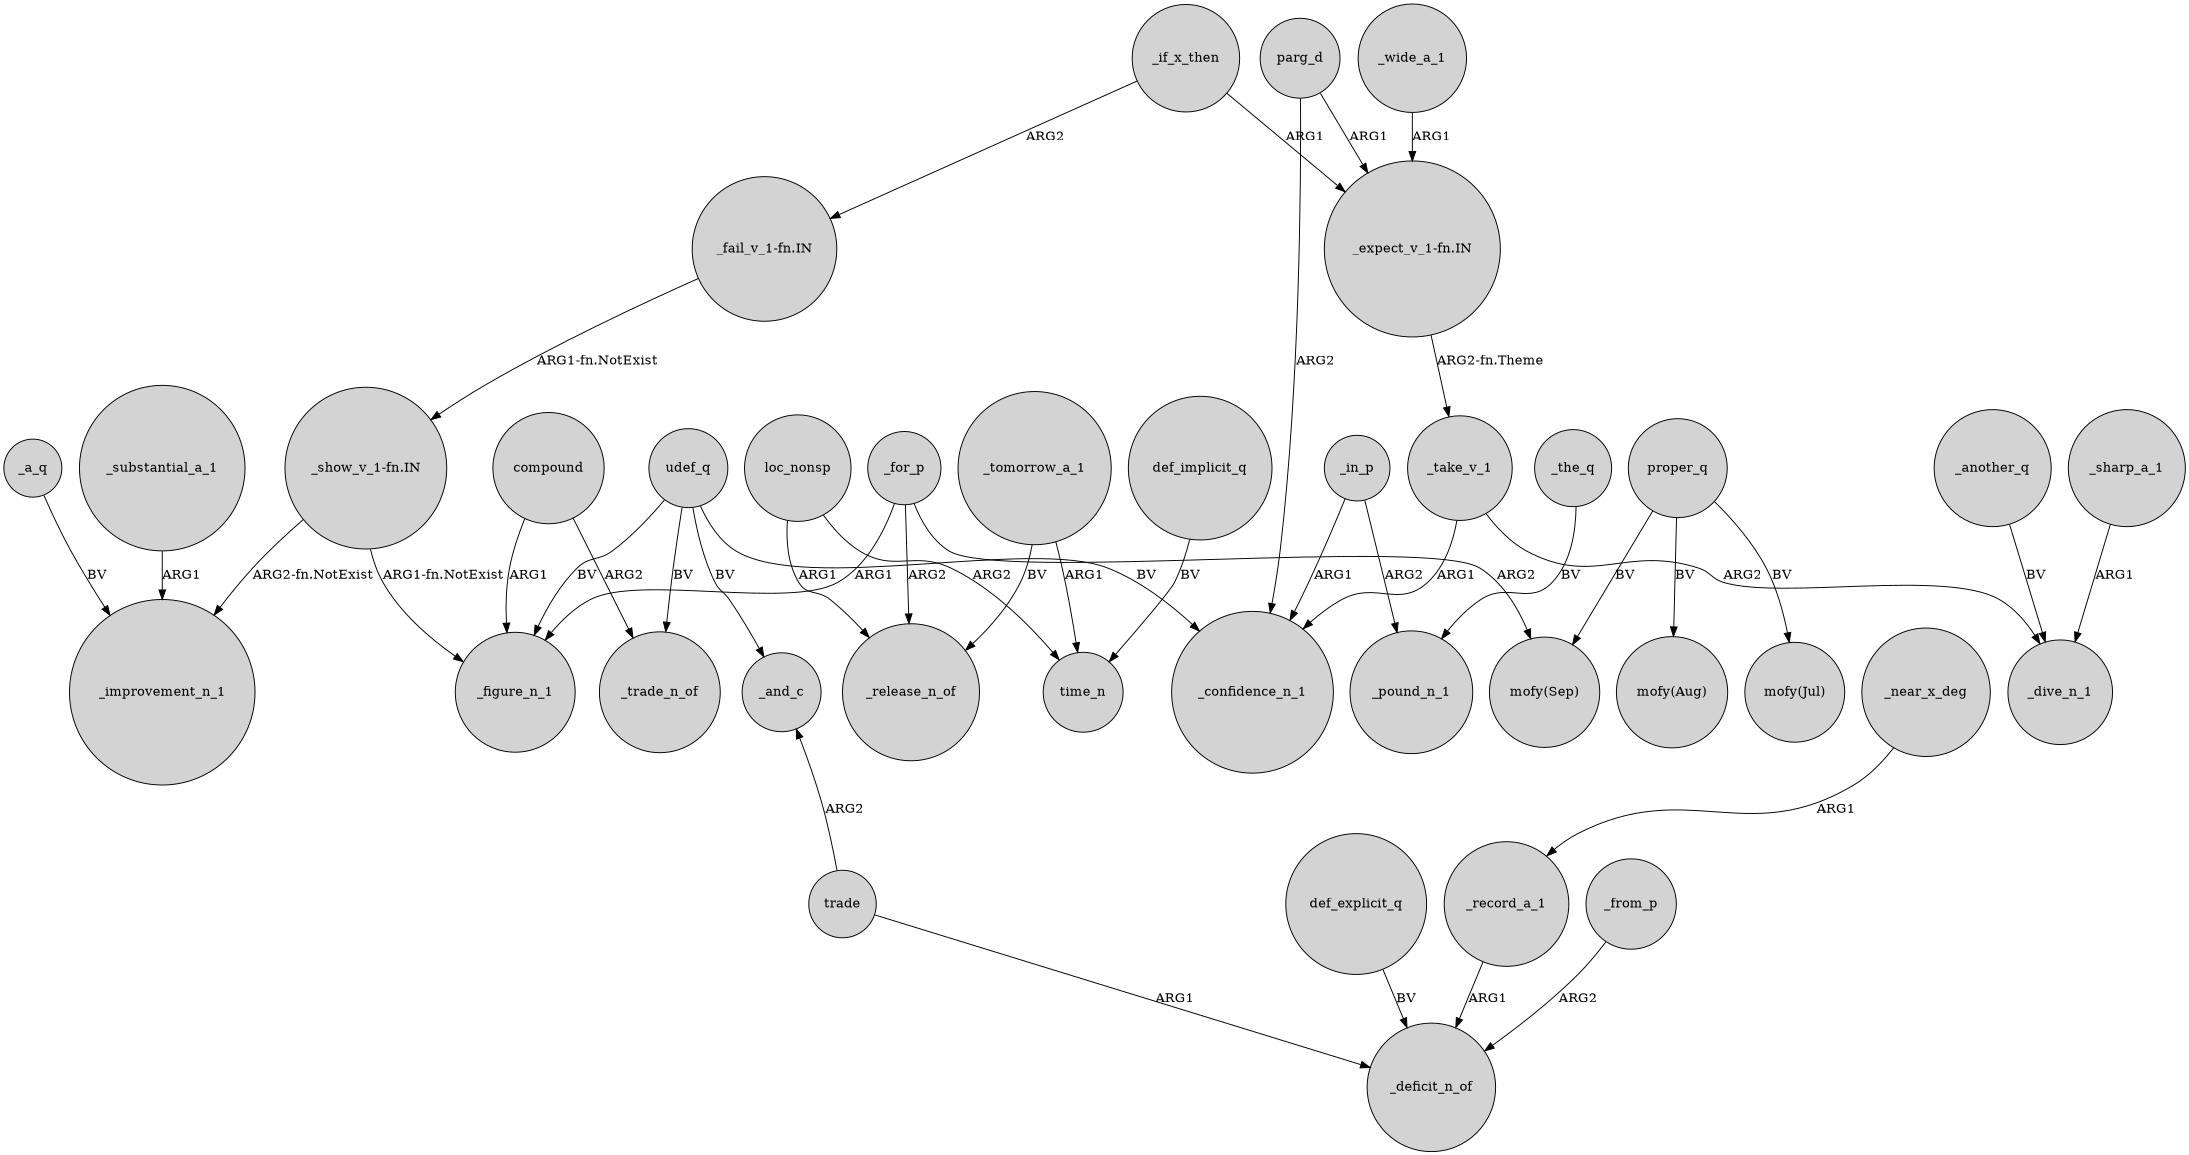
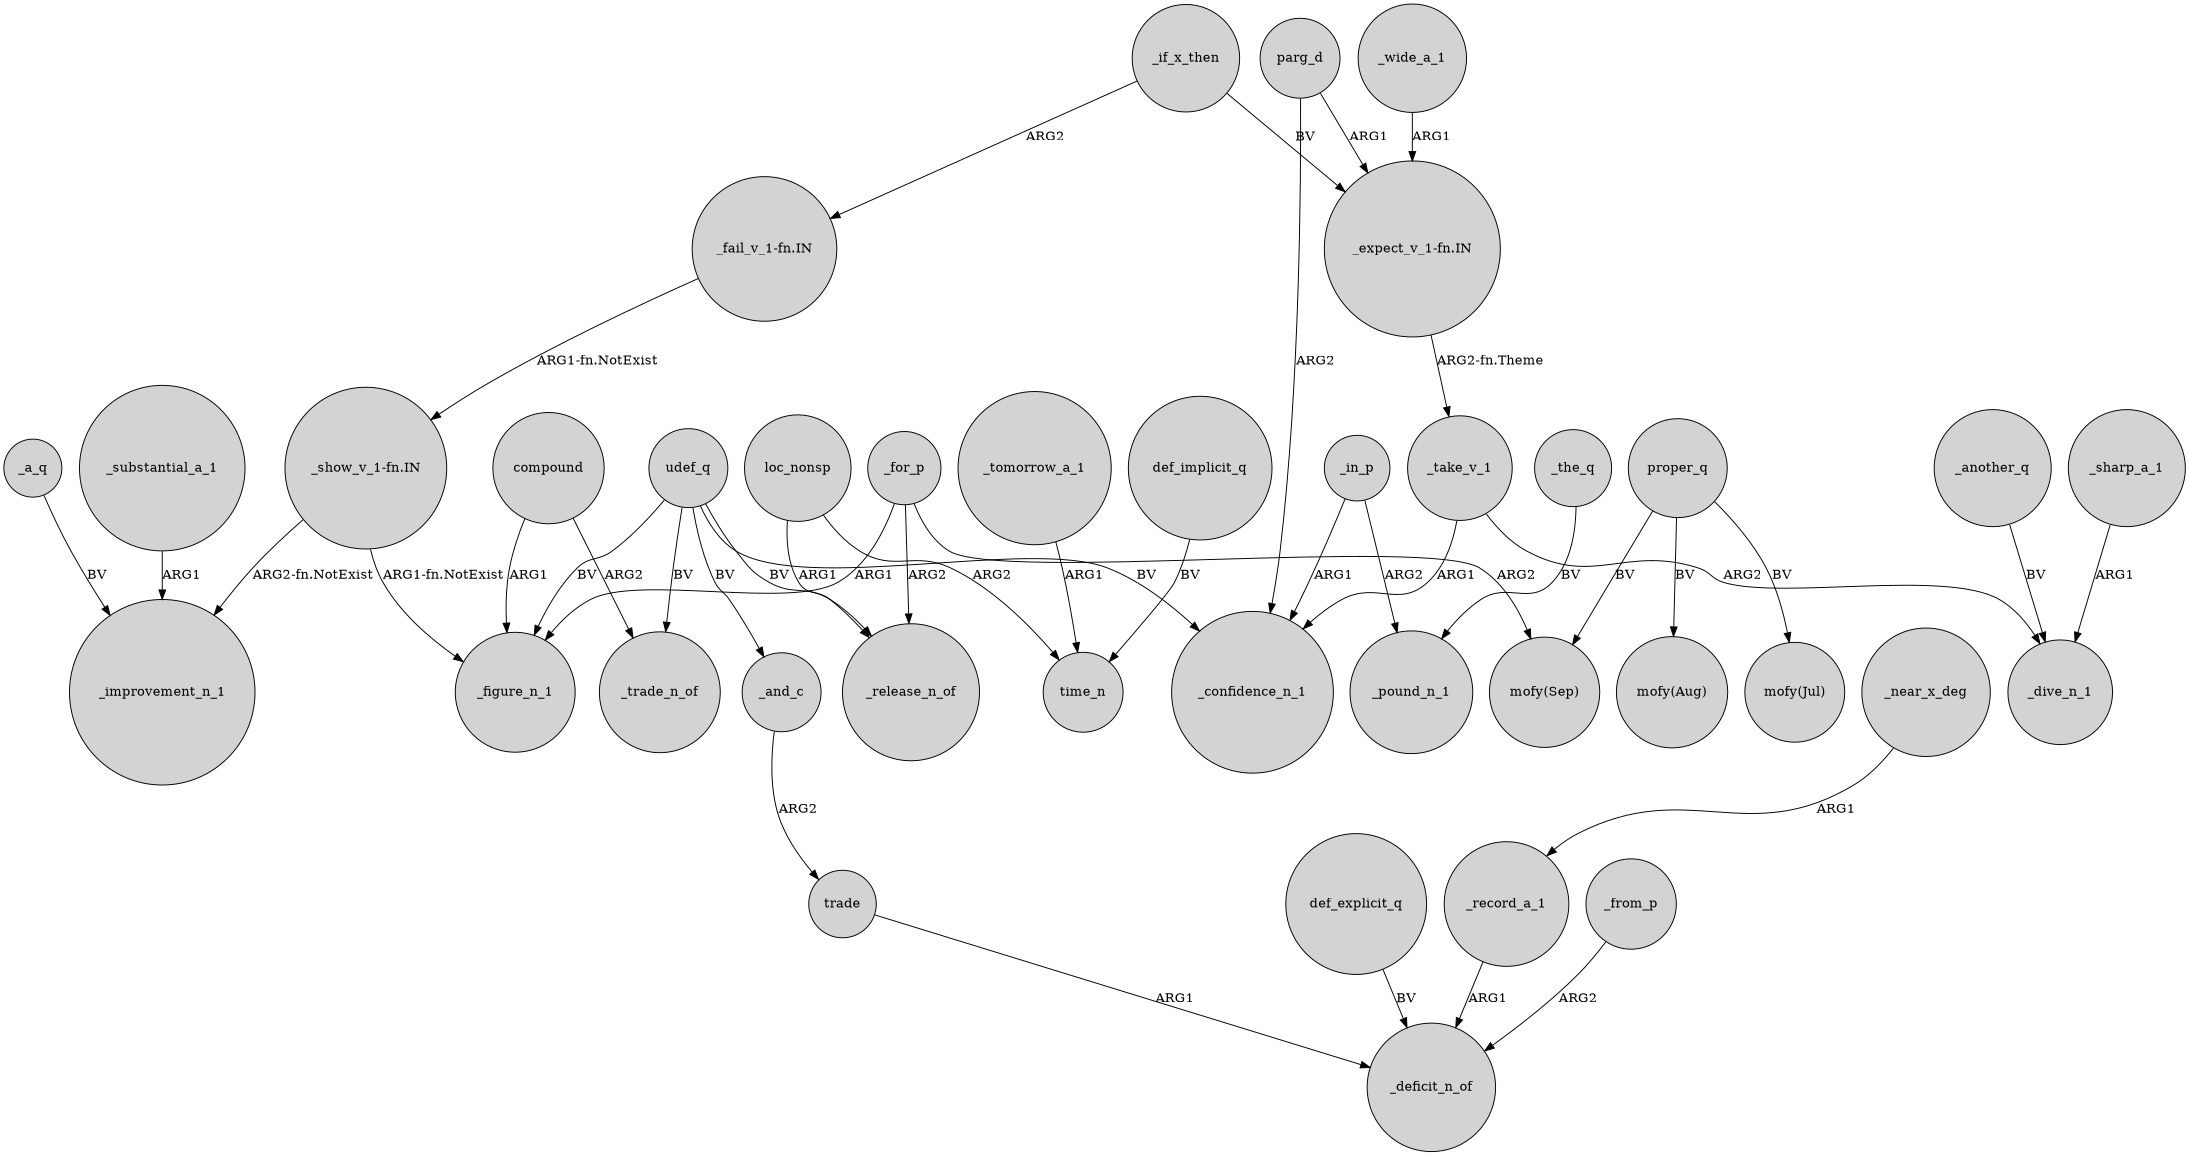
  digraph {
    node [shape=circle style=filled]
    _if_x_then
    "_expect_v_1-fn.IN"
    "_fail_v_1-fn.IN"
    _take_v_1
    "_show_v_1-fn.IN"
    _confidence_n_1
    _dive_n_1
    _figure_n_1
    _improvement_n_1
    _wide_a_1
    udef_q
    _trade_n_of
    _and_c
    _release_n_of
    proper_q
    "mofy(Jul)"
    "mofy(Sep)"
    "mofy(Aug)"
    n19 [label=trade]
    _deficit_n_of
    _tomorrow_a_1
    time_n
    _for_p
    def_explicit_q
    _the_q
    _pound_n_1
    _another_q
    _record_a_1
    _in_p
    _from_p
    loc_nonsp
    _sharp_a_1
    compound
    _a_q
    parg_d
    _near_x_deg
    _substantial_a_1
    def_implicit_q
-   _if_x_then -> "_expect_v_1-fn.IN" [label=ARG1]
+   _if_x_then -> "_expect_v_1-fn.IN" [label=BV]
    _if_x_then -> "_fail_v_1-fn.IN" [label=ARG2]
    "_expect_v_1-fn.IN" -> _take_v_1 [label="ARG2-fn.Theme"]
    "_fail_v_1-fn.IN" -> "_show_v_1-fn.IN" [label="ARG1-fn.NotExist"]
    _take_v_1 -> _confidence_n_1 [label=ARG1]
    _take_v_1 -> _dive_n_1 [label=ARG2]
    "_show_v_1-fn.IN" -> _figure_n_1 [label="ARG1-fn.NotExist"]
    "_show_v_1-fn.IN" -> _improvement_n_1 [label="ARG2-fn.NotExist"]
    _wide_a_1 -> "_expect_v_1-fn.IN" [label=ARG1]
    udef_q -> _confidence_n_1 [label=BV]
    udef_q -> _figure_n_1 [label=BV]
    udef_q -> _trade_n_of [label=BV]
    udef_q -> _and_c [label=BV]
-   _tomorrow_a_1 -> _release_n_of [label=BV]
+   udef_q -> _release_n_of [label=BV]
    proper_q -> "mofy(Jul)" [label=BV]
    proper_q -> "mofy(Sep)" [label=BV]
    proper_q -> "mofy(Aug)" [label=BV]
-   n19 -> _and_c [label=ARG2]
+   _and_c -> n19 [label=ARG2]
    n19 -> _deficit_n_of [label=ARG1]
    _tomorrow_a_1 -> time_n [label=ARG1]
    _for_p -> _figure_n_1 [label=ARG1]
    _for_p -> _release_n_of [label=ARG2]
    _for_p -> "mofy(Sep)" [label=ARG2]
    def_explicit_q -> _deficit_n_of [label=BV]
    _the_q -> _pound_n_1 [label=BV]
    _another_q -> _dive_n_1 [label=BV]
    _record_a_1 -> _deficit_n_of [label=ARG1]
    _in_p -> _confidence_n_1 [label=ARG1]
    _in_p -> _pound_n_1 [label=ARG2]
    _from_p -> _deficit_n_of [label=ARG2]
    loc_nonsp -> _release_n_of [label=ARG1]
    loc_nonsp -> time_n [label=ARG2]
    _sharp_a_1 -> _dive_n_1 [label=ARG1]
    compound -> _figure_n_1 [label=ARG1]
    compound -> _trade_n_of [label=ARG2]
    _a_q -> _improvement_n_1 [label=BV]
    parg_d -> "_expect_v_1-fn.IN" [label=ARG1]
    parg_d -> _confidence_n_1 [label=ARG2]
    _near_x_deg -> _record_a_1 [label=ARG1]
    _substantial_a_1 -> _improvement_n_1 [label=ARG1]
    def_implicit_q -> time_n [label=BV]
  }
